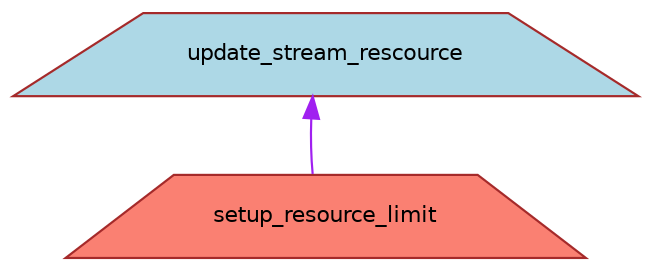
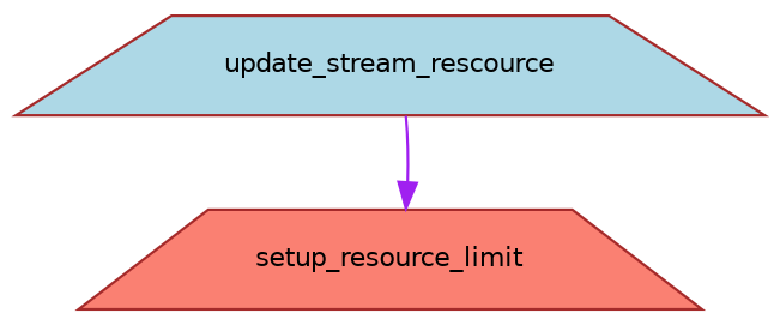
  digraph {
    rankdir=TB
    node [color=brown fontname=Helvetica fontsize=10 shape=trapezium style=filled]
    n1 [fillcolor=lightblue fontcolor=black height=0.2 label=update_stream_rescource width=0.4]
    n2 [height=0.2 label=setup_resource_limit width=0.4 fillcolor=salmon]
-   n1 -> n2 [color=purple dir=back fontname=Helvetica fontsize=10 labelfontname=Helvetica labelfontsize=10 style=solid]
+   n2 -> n1 [color=purple dir=back fontname=Helvetica fontsize=10 labelfontname=Helvetica labelfontsize=10 style=solid]
  }
